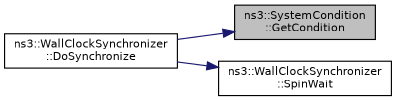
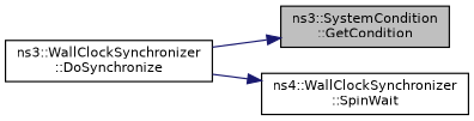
  digraph {
    rankdir=RL
    node [color=black fillcolor=white fontname=Helvetica fontsize=10 shape=record style=filled]
    edge [color=midnightblue dir=back fontname=Helvetica fontsize=10 labelfontname=Helvetica labelfontsize=10 style=solid]
    n1 [fillcolor=grey75 fontcolor=black height=0.2 label="ns3::SystemCondition\l::GetCondition" width=0.4]
    n2 [height=0.2 label="ns3::WallClockSynchronizer\l::DoSynchronize" width=0.4]
-   n3 [height=0.2 label="ns3::WallClockSynchronizer\l::SpinWait" width=0.4]
+   n3 [height=0.2 label="ns4::WallClockSynchronizer\l::SpinWait" width=0.4]
    n1 -> n2
    n3 -> n2
  }
